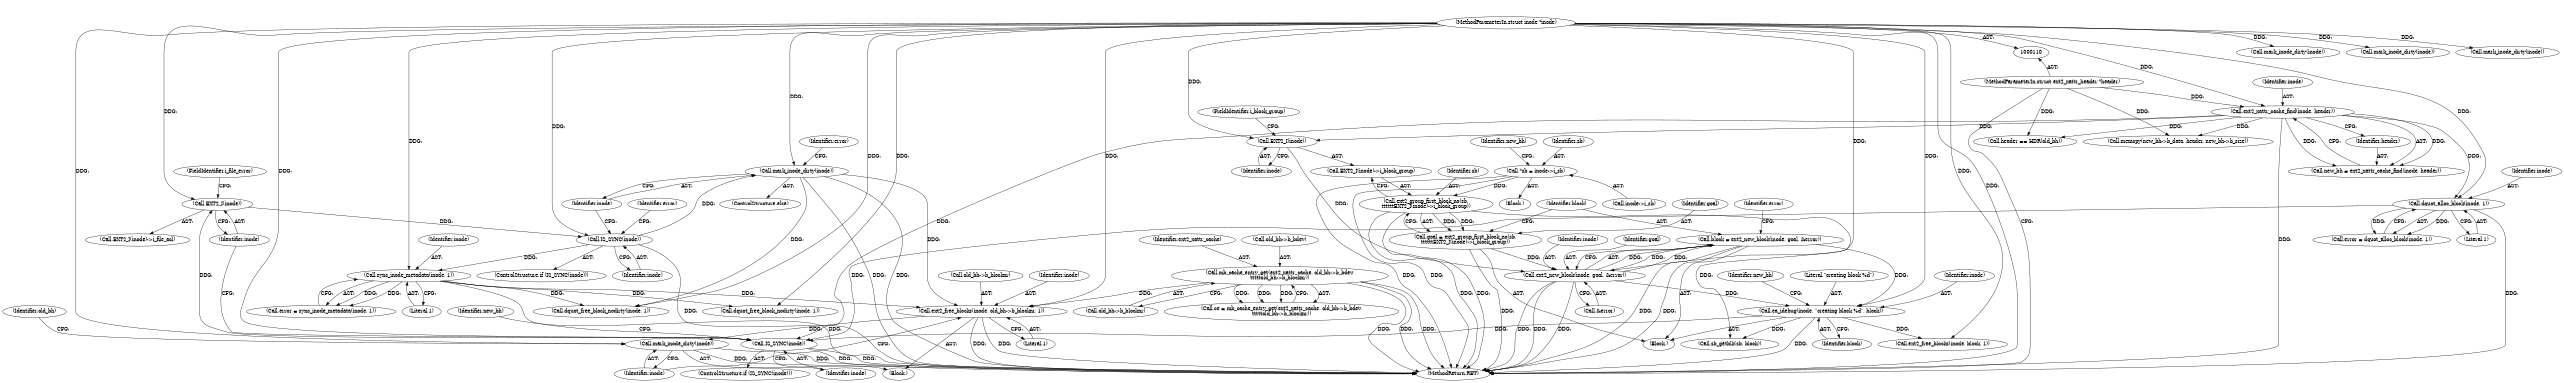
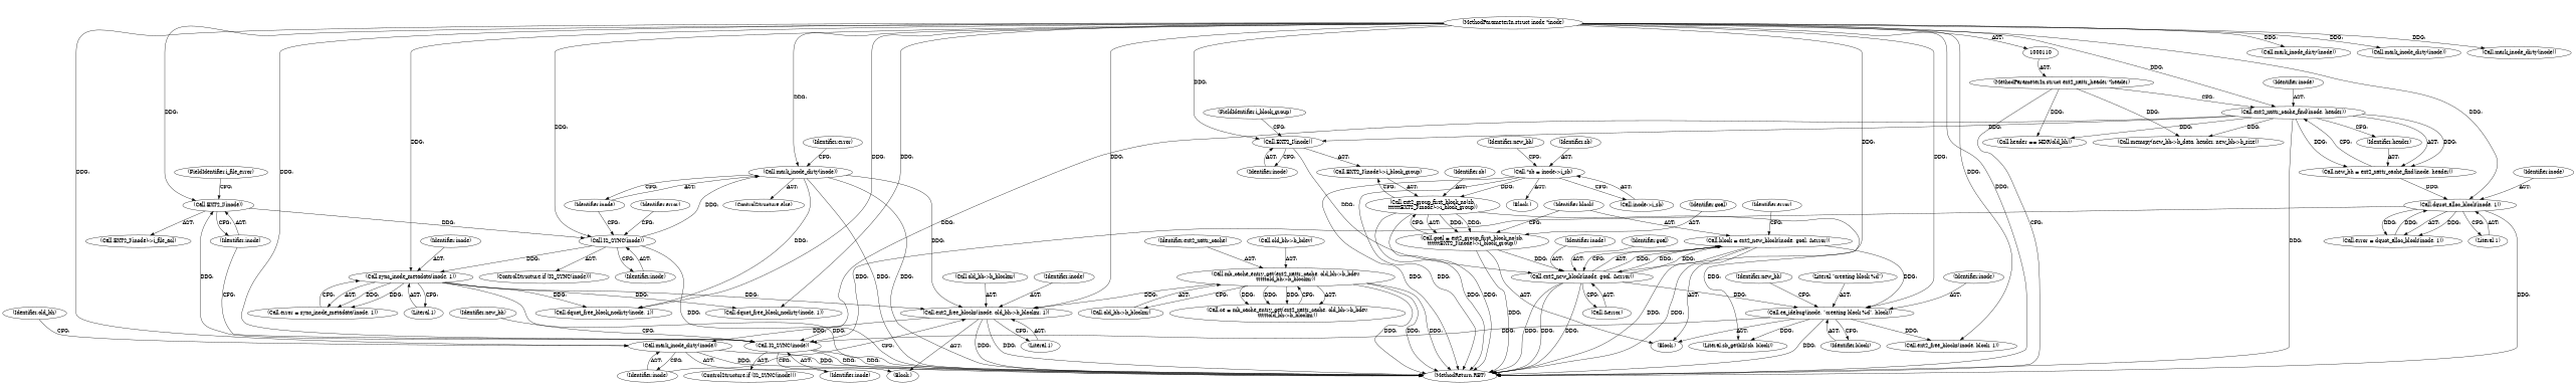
  digraph {
    n1 [label="(Call,ext2_free_blocks(inode, old_bh->b_blocknr, 1))"]
    n2 [label="(Call,mark_inode_dirty(inode))"]
    n3 [label="(Block,)"]
    n4 [label="(Literal,1)"]
    n5 [label="(MethodReturn,RET)"]
    n6 [label="(Identifier,inode)"]
    n7 [label="(Call,sync_inode_metadata(inode, 1))"]
    n8 [label="(Call,dquot_free_block_nodirty(inode, 1))"]
    n9 [label="(Call,error = sync_inode_metadata(inode, 1))"]
    n10 [label="(Literal,1)"]
    n11 [label="(Call,dquot_free_block_nodirty(inode, 1))"]
    n12 [label="(Call,IS_SYNC(inode))"]
    n13 [label="(Call,mark_inode_dirty(inode))"]
    n14 [label="(Identifier,inode)"]
    n15 [label="(ControlStructure,if (IS_SYNC(inode)))"]
    n16 [label="(ControlStructure,else)"]
    n17 [label="(Identifier,inode)"]
    n18 [label="(Call,EXT2_I(inode))"]
    n19 [label="(Call,EXT2_I(inode)->i_file_acl)"]
    n20 [label="(Identifier,inode)"]
    n21 [label="(Call,IS_SYNC(inode))"]
    n22 [label="(Identifier,inode)"]
    n23 [label="(ControlStructure,if (IS_SYNC(inode)))"]
    n24 [label="(Call,ea_idebug(inode, \"creating block %d\", block))"]
    n25 [label="(Block,)"]
-   n26 [label="(Call,sb_getblk(sb, block))"]
+   n26 [label="(Literal,sb_getblk(sb, block))"]
    n27 [label="(Call,ext2_free_blocks(inode, block, 1))"]
    n28 [label="(Identifier,block)"]
    n29 [label="(Call,ext2_new_block(inode, goal, &error))"]
    n30 [label="(Call,block = ext2_new_block(inode, goal, &error))"]
    n31 [label="(Call,&error)"]
    n32 [label="(Call,EXT2_I(inode))"]
    n33 [label="(Identifier,inode)"]
    n34 [label="(Call,EXT2_I(inode)->i_block_group)"]
    n35 [label="(Call,ext2_group_first_block_no(sb,\n\t\t\t\t\t\tEXT2_I(inode)->i_block_group))"]
    n36 [label="(Call,ext2_xattr_cache_find(inode, header))"]
    n37 [label="(Call,dquot_alloc_block(inode, 1))"]
    n38 [label="(Call,header == HDR(old_bh))"]
    n39 [label="(Call,new_bh = ext2_xattr_cache_find(inode, header))"]
    n40 [label="(Call,memcpy(new_bh->b_data, header, new_bh->b_size))"]
    n41 [label="(Identifier,header)"]
    n42 [label="(Call,error = dquot_alloc_block(inode, 1))"]
    n43 [label="(Literal,1)"]
    n44 [label="(MethodParameterIn,struct inode *inode)"]
    n45 [label="(Call,mark_inode_dirty(inode))"]
    n46 [label="(Call,mark_inode_dirty(inode))"]
    n47 [label="(Call,mark_inode_dirty(inode))"]
    1000110
    n49 [label="(MethodParameterIn,struct ext2_xattr_header *header)"]
    n50 [label="(Call,goal = ext2_group_first_block_no(sb,\n\t\t\t\t\t\tEXT2_I(inode)->i_block_group))"]
    n51 [label="(Call,*sb = inode->i_sb)"]
    n52 [label="(Call,inode->i_sb)"]
    n53 [label="(Block,)"]
    n54 [label="(Call,mb_cache_entry_get(ext2_xattr_cache, old_bh->b_bdev,\n\t\t\t\t\told_bh->b_blocknr))"]
    n55 [label="(Call,old_bh->b_blocknr)"]
    n56 [label="(Call,ce = mb_cache_entry_get(ext2_xattr_cache, old_bh->b_bdev,\n\t\t\t\t\told_bh->b_blocknr))"]
    n57 [label="(Identifier,inode)"]
    n58 [label="(Identifier,goal)"]
    n59 [label="(Identifier,sb)"]
    n60 [label="(Identifier,new_bh)"]
    n61 [label="(Identifier,goal)"]
    n62 [label="(Call,old_bh->b_blocknr)"]
    n63 [label="(Identifier,old_bh)"]
    n64 [label="(Identifier,inode)"]
    n65 [label="(FieldIdentifier,i_file_error)"]
    n66 [label="(Literal,\"creating block %d\")"]
    n67 [label="(Identifier,inode)"]
    n68 [label="(Identifier,error)"]
    n69 [label="(Identifier,ext2_xattr_cache)"]
    n70 [label="(Identifier,new_bh)"]
    n71 [label="(FieldIdentifier,i_block_group)"]
    n72 [label="(Identifier,inode)"]
    n73 [label="(Identifier,inode)"]
    n74 [label="(Identifier,sb)"]
    n75 [label="(Identifier,error)"]
    n76 [label="(Identifier,error)"]
    n77 [label="(Identifier,new_bh)"]
    n78 [label="(Identifier,inode)"]
    n79 [label="(Call,old_bh->b_bdev)"]
    n80 [label="(Identifier,block)"]
    n1 -> n2 [label="DDG: "]
    n1 -> n3 [label="AST: "]
    n1 -> n4 [label="CFG: "]
    n1 -> n5 [label="DDG: "]
    n1 -> n5 [label="DDG: "]
    n2 -> n3 [label="AST: "]
    n2 -> n5 [label="DDG: "]
    n2 -> n5 [label="DDG: "]
    n2 -> n6 [label="CFG: "]
    n4 -> n1 [label="AST: "]
    n6 -> n1 [label="CFG: "]
    n6 -> n2 [label="AST: "]
    n7 -> n1 [label="DDG: "]
    n7 -> n5 [label="DDG: "]
    n7 -> n8 [label="DDG: "]
    n7 -> n9 [label="AST: "]
    n7 -> n9 [label="DDG: "]
    n7 -> n9 [label="DDG: "]
    n7 -> n10 [label="CFG: "]
    n7 -> n11 [label="DDG: "]
    n9 -> n7 [label="CFG: "]
    n10 -> n7 [label="AST: "]
    n12 -> n5 [label="DDG: "]
    n12 -> n7 [label="DDG: "]
    n12 -> n13 [label="DDG: "]
    n12 -> n14 [label="CFG: "]
    n12 -> n15 [label="AST: "]
    n13 -> n1 [label="DDG: "]
    n13 -> n5 [label="DDG: "]
    n13 -> n5 [label="DDG: "]
    n13 -> n8 [label="DDG: "]
    n13 -> n16 [label="AST: "]
    n13 -> n17 [label="CFG: "]
    n14 -> n12 [label="AST: "]
    n17 -> n12 [label="CFG: "]
    n17 -> n13 [label="AST: "]
    n18 -> n12 [label="DDG: "]
    n18 -> n19 [label="AST: "]
    n18 -> n20 [label="CFG: "]
    n20 -> n18 [label="AST: "]
    n20 -> n21 [label="CFG: "]
    n21 -> n5 [label="DDG: "]
    n21 -> n5 [label="DDG: "]
    n21 -> n18 [label="DDG: "]
    n21 -> n22 [label="CFG: "]
    n21 -> n23 [label="AST: "]
    n22 -> n21 [label="AST: "]
    n24 -> n5 [label="DDG: "]
    n24 -> n21 [label="DDG: "]
    n24 -> n25 [label="AST: "]
    n24 -> n26 [label="DDG: "]
    n24 -> n27 [label="DDG: "]
    n24 -> n28 [label="CFG: "]
    n28 -> n24 [label="AST: "]
    n29 -> n5 [label="DDG: "]
    n29 -> n5 [label="DDG: "]
    n29 -> n5 [label="DDG: "]
    n29 -> n24 [label="DDG: "]
    n29 -> n30 [label="AST: "]
    n29 -> n30 [label="DDG: "]
    n29 -> n30 [label="DDG: "]
    n29 -> n30 [label="DDG: "]
    n29 -> n31 [label="CFG: "]
    n30 -> n5 [label="DDG: "]
    n30 -> n5 [label="DDG: "]
    n30 -> n24 [label="DDG: "]
    n30 -> n25 [label="AST: "]
    n30 -> n29 [label="CFG: "]
    n31 -> n29 [label="AST: "]
    n32 -> n29 [label="DDG: "]
    n32 -> n33 [label="CFG: "]
    n32 -> n34 [label="AST: "]
    n33 -> n32 [label="AST: "]
    n34 -> n35 [label="AST: "]
    n35 -> n5 [label="DDG: "]
    n35 -> n5 [label="DDG: "]
    n35 -> n26 [label="DDG: "]
    n35 -> n34 [label="CFG: "]
    n35 -> n50 [label="AST: "]
    n35 -> n50 [label="DDG: "]
    n35 -> n50 [label="DDG: "]
    n36 -> n5 [label="DDG: "]
    n36 -> n21 [label="DDG: "]
    n36 -> n32 [label="DDG: "]
-   n36 -> n37 [label="DDG: "]
+   n39 -> n37 [label="DDG: "]
    n36 -> n38 [label="DDG: "]
    n36 -> n39 [label="AST: "]
    n36 -> n39 [label="DDG: "]
    n36 -> n39 [label="DDG: "]
    n36 -> n40 [label="DDG: "]
    n36 -> n41 [label="CFG: "]
    n37 -> n5 [label="DDG: "]
    n37 -> n21 [label="DDG: "]
    n37 -> n42 [label="AST: "]
    n37 -> n42 [label="DDG: "]
    n37 -> n42 [label="DDG: "]
    n37 -> n43 [label="CFG: "]
    n39 -> n36 [label="CFG: "]
    n41 -> n39 [label="AST: "]
-   n42 -> n37 [label="CFG: "]
+   n42 -> n37 [label="DDG: "]
    n43 -> n37 [label="AST: "]
    n44 -> n1 [label="DDG: "]
    n44 -> n2 [label="DDG: "]
    n44 -> n5 [label="DDG: "]
    n44 -> n7 [label="DDG: "]
    n44 -> n8 [label="DDG: "]
    n44 -> n11 [label="DDG: "]
    n44 -> n12 [label="DDG: "]
    n44 -> n13 [label="DDG: "]
    n44 -> n18 [label="DDG: "]
    n44 -> n21 [label="DDG: "]
    n44 -> n24 [label="DDG: "]
    n44 -> n27 [label="DDG: "]
    n44 -> n29 [label="DDG: "]
    n44 -> n32 [label="DDG: "]
    n44 -> n36 [label="DDG: "]
    n44 -> n37 [label="DDG: "]
    n44 -> n45 [label="DDG: "]
    n44 -> n46 [label="DDG: "]
    n44 -> n47 [label="DDG: "]
    n44 -> 1000110 [label="AST: "]
    n49 -> n5 [label="CFG: "]
-   n49 -> n36 [label="DDG: "]
+   n49 -> n36 [label="CFG: "]
    n49 -> n38 [label="DDG: "]
    n49 -> n40 [label="DDG: "]
-   n49 -> 1000110 [label="AST: "]
+   1000110 -> n49 [label="AST: "]
    n50 -> n5 [label="DDG: "]
    n50 -> n25 [label="AST: "]
    n50 -> n29 [label="DDG: "]
    n50 -> n35 [label="CFG: "]
    n51 -> n5 [label="DDG: "]
    n51 -> n5 [label="DDG: "]
    n51 -> n35 [label="DDG: "]
+   n51 -> n52 [label="CFG: "]
    n51 -> n53 [label="AST: "]
    n52 -> n51 [label="AST: "]
    n54 -> n1 [label="DDG: "]
    n54 -> n5 [label="DDG: "]
    n54 -> n5 [label="DDG: "]
    n54 -> n5 [label="DDG: "]
    n54 -> n55 [label="CFG: "]
    n54 -> n56 [label="AST: "]
    n54 -> n56 [label="DDG: "]
    n54 -> n56 [label="DDG: "]
    n54 -> n56 [label="DDG: "]
    n55 -> n54 [label="AST: "]
    n56 -> n54 [label="CFG: "]
    n57 -> n37 [label="AST: "]
    n58 -> n29 [label="AST: "]
    n59 -> n51 [label="AST: "]
    n60 -> n21 [label="CFG: "]
    n61 -> n50 [label="AST: "]
    n62 -> n1 [label="AST: "]
    n63 -> n2 [label="CFG: "]
    n64 -> n29 [label="AST: "]
    n65 -> n18 [label="CFG: "]
    n66 -> n24 [label="AST: "]
    n67 -> n7 [label="AST: "]
    n68 -> n13 [label="CFG: "]
    n69 -> n54 [label="AST: "]
    n70 -> n51 [label="CFG: "]
    n71 -> n32 [label="CFG: "]
    n72 -> n24 [label="AST: "]
    n73 -> n1 [label="AST: "]
    n74 -> n35 [label="AST: "]
    n75 -> n30 [label="CFG: "]
    n76 -> n12 [label="CFG: "]
    n77 -> n24 [label="CFG: "]
    n78 -> n36 [label="AST: "]
    n79 -> n54 [label="AST: "]
    n80 -> n30 [label="AST: "]
    n80 -> n50 [label="CFG: "]
  }
